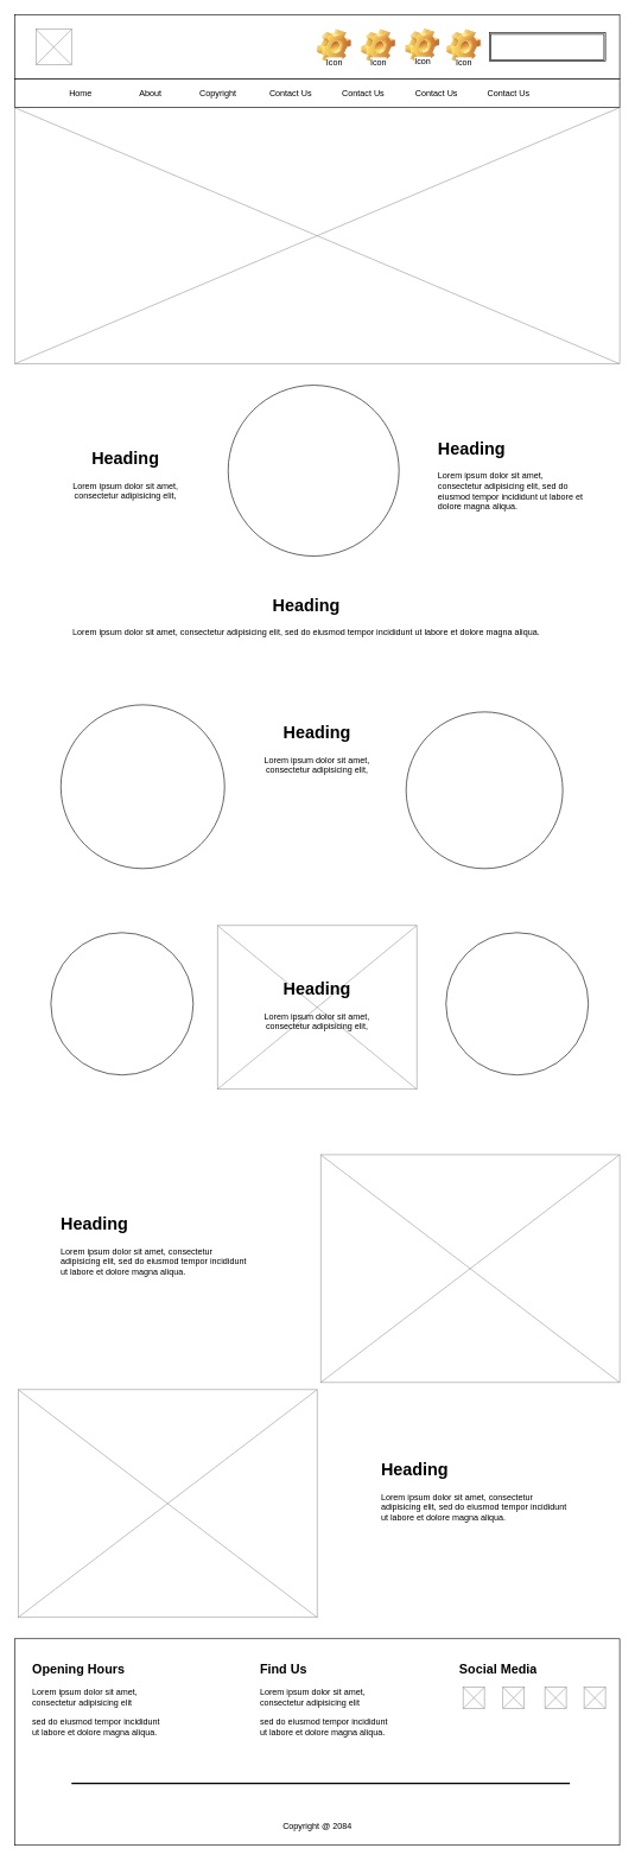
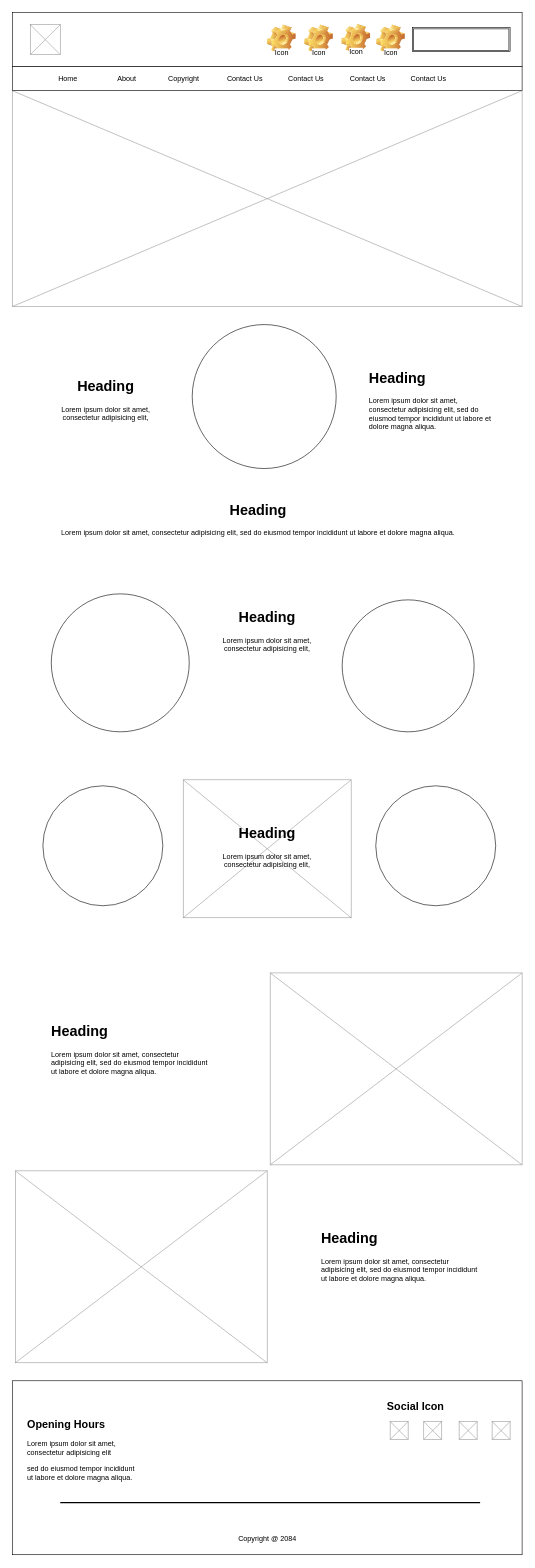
  <mxCell id="0" />
  <mxCell id="1" parent="0" />
  <mxCell id="2" value="" style="rounded=0;whiteSpace=wrap;html=1;" parent="1" vertex="1"><mxGeometry width="850" height="90" as="geometry" x="20" y="20" /></mxCell>
  <mxCell id="3" style="edgeStyle=orthogonalEdgeStyle;rounded=0;orthogonalLoop=1;jettySize=auto;html=1;exitX=0.5;exitY=1;exitDx=0;exitDy=0;" parent="1" source="2" target="2" edge="1"><mxGeometry relative="1" as="geometry" /></mxCell>
  <mxCell id="4" value="" style="verticalLabelPosition=bottom;shadow=0;dashed=0;align=center;html=1;verticalAlign=top;strokeWidth=1;shape=mxgraph.mockup.graphics.simpleIcon;strokeColor=#999999;fontSize=13;fontColor=#0066CC;" parent="1" vertex="1"><mxGeometry x="50" y="40" width="50" height="50" as="geometry" /></mxCell>
  <mxCell id="5" value="" style="verticalLabelPosition=bottom;shadow=0;dashed=0;align=center;html=1;verticalAlign=top;strokeWidth=1;shape=mxgraph.mockup.graphics.simpleIcon;strokeColor=#999999;fontSize=13;fontColor=#0066CC;" parent="1" vertex="1"><mxGeometry y="150" width="850" height="360" as="geometry" x="20" /></mxCell>
  <mxCell id="6" value="&lt;h1&gt;Heading&lt;/h1&gt;&lt;p&gt;Lorem ipsum dolor sit amet, consectetur adipisicing elit, sed do eiusmod tempor incididunt ut labore et dolore magna aliqua.&lt;/p&gt;" style="text;html=1;strokeColor=none;fillColor=none;spacing=5;spacingTop=-20;whiteSpace=wrap;overflow=hidden;rounded=0;" parent="1" vertex="1"><mxGeometry x="610" y="610" width="216" height="165" as="geometry" /></mxCell>
  <mxCell id="7" value="" style="verticalLabelPosition=bottom;shadow=0;dashed=0;align=center;html=1;verticalAlign=top;strokeWidth=1;shape=mxgraph.mockup.graphics.simpleIcon;strokeColor=#999999;fontSize=13;fontColor=#0066CC;" parent="1" vertex="1"><mxGeometry x="305" y="1299" width="280" height="230" as="geometry" /></mxCell>
  <mxCell id="8" value="&lt;h1&gt;Heading&lt;/h1&gt;&lt;p&gt;Lorem ipsum dolor sit amet, consectetur adipisicing elit, sed do eiusmod tempor incididunt ut labore et dolore magna aliqua.&lt;/p&gt;" style="text;html=1;strokeColor=none;fillColor=none;spacing=5;spacingTop=-20;whiteSpace=wrap;overflow=hidden;rounded=0;align=center;" parent="1" vertex="1"><mxGeometry x="90" y="830" width="680" height="120" as="geometry" /></mxCell>
  <mxCell id="9" value="" style="ellipse;whiteSpace=wrap;html=1;aspect=fixed;" parent="1" vertex="1"><mxGeometry x="85" y="989" width="230" height="230" as="geometry" /></mxCell>
  <mxCell id="10" value="" style="ellipse;whiteSpace=wrap;html=1;aspect=fixed;" parent="1" vertex="1"><mxGeometry x="570" y="999" width="220" height="220" as="geometry" /></mxCell>
  <mxCell id="11" value="" style="ellipse;whiteSpace=wrap;html=1;aspect=fixed;" parent="1" vertex="1"><mxGeometry x="320" y="540" width="240" height="240" as="geometry" /></mxCell>
  <mxCell id="12" value="" style="ellipse;whiteSpace=wrap;html=1;aspect=fixed;" parent="1" vertex="1"><mxGeometry x="71" y="1309" width="200" height="200" as="geometry" /></mxCell>
  <mxCell id="13" value="" style="ellipse;whiteSpace=wrap;html=1;aspect=fixed;" parent="1" vertex="1"><mxGeometry x="626" y="1309" width="200" height="200" as="geometry" /></mxCell>
  <mxCell id="14" value="&lt;h1&gt;Heading&lt;/h1&gt;&lt;p&gt;Lorem ipsum dolor sit amet, consectetur adipisicing elit,&lt;/p&gt;" style="text;html=1;strokeColor=none;fillColor=none;spacing=5;spacingTop=-20;whiteSpace=wrap;overflow=hidden;rounded=0;align=center;" parent="1" vertex="1"><mxGeometry x="350" y="1009" width="190" height="190" as="geometry" /></mxCell>
  <mxCell id="15" value="&lt;h1&gt;Heading&lt;/h1&gt;&lt;p&gt;Lorem ipsum dolor sit amet, consectetur adipisicing elit,&lt;/p&gt;" style="text;html=1;strokeColor=none;fillColor=none;spacing=5;spacingTop=-20;whiteSpace=wrap;overflow=hidden;rounded=0;align=center;" parent="1" vertex="1"><mxGeometry x="71" y="624" width="210" height="165" as="geometry" /></mxCell>
  <mxCell id="16" value="&lt;h1&gt;Heading&lt;/h1&gt;&lt;p&gt;Lorem ipsum dolor sit amet, consectetur adipisicing elit,&lt;/p&gt;" style="text;html=1;strokeColor=none;fillColor=none;spacing=5;spacingTop=-20;whiteSpace=wrap;overflow=hidden;rounded=0;align=center;" parent="1" vertex="1"><mxGeometry x="350" y="1369" width="190" height="80" as="geometry" /></mxCell>
  <mxCell id="17" value="" style="verticalLabelPosition=bottom;shadow=0;dashed=0;align=center;html=1;verticalAlign=top;strokeWidth=1;shape=mxgraph.mockup.graphics.simpleIcon;strokeColor=#999999;fontSize=13;fontColor=#0066CC;" parent="1" vertex="1"><mxGeometry x="450" y="1621" width="420" height="320" as="geometry" /></mxCell>
  <mxCell id="18" value="&lt;h1&gt;Heading&lt;/h1&gt;&lt;p&gt;Lorem ipsum dolor sit amet, consectetur adipisicing elit, sed do eiusmod tempor incididunt ut labore et dolore magna aliqua.&lt;/p&gt;" style="text;html=1;strokeColor=none;fillColor=none;spacing=5;spacingTop=-20;whiteSpace=wrap;overflow=hidden;rounded=0;" parent="1" vertex="1"><mxGeometry x="80" y="1699" width="280" height="130" as="geometry" /></mxCell>
  <mxCell id="19" value="" style="verticalLabelPosition=bottom;shadow=0;dashed=0;align=center;html=1;verticalAlign=top;strokeWidth=1;shape=mxgraph.mockup.graphics.simpleIcon;strokeColor=#999999;fontSize=13;fontColor=#0066CC;" parent="1" vertex="1"><mxGeometry x="25" y="1951" width="420" height="320" as="geometry" /></mxCell>
  <mxCell id="20" value="&lt;h1&gt;Heading&lt;/h1&gt;&lt;p&gt;Lorem ipsum dolor sit amet, consectetur adipisicing elit, sed do eiusmod tempor incididunt ut labore et dolore magna aliqua.&lt;/p&gt;" style="text;html=1;strokeColor=none;fillColor=none;spacing=5;spacingTop=-20;whiteSpace=wrap;overflow=hidden;rounded=0;" parent="1" vertex="1"><mxGeometry x="530" y="2044" width="280" height="130" as="geometry" /></mxCell>
  <mxCell id="21" value="" style="rounded=0;whiteSpace=wrap;html=1;" parent="1" vertex="1"><mxGeometry y="2301" width="850" height="290" as="geometry" x="20" /></mxCell>
- <mxCell id="22" value="&lt;h2&gt;Opening Hours&amp;nbsp;&lt;/h2&gt;&lt;p&gt;Lorem ipsum dolor sit amet, consectetur adipisicing elit&lt;/p&gt;&lt;p&gt;sed do eiusmod tempor incididunt ut labore et dolore magna aliqua.&lt;br&gt;&lt;/p&gt;" style="text;html=1;strokeColor=none;fillColor=none;spacing=5;spacingTop=-20;whiteSpace=wrap;overflow=hidden;rounded=0;" parent="1" vertex="1"><mxGeometry x="40" y="2329" width="190" height="120" as="geometry" /></mxCell>
- <mxCell id="23" value="&lt;h2&gt;Find Us&lt;/h2&gt;&lt;p&gt;Lorem ipsum dolor sit amet, consectetur adipisicing elit&lt;/p&gt;&lt;p&gt;sed do eiusmod tempor incididunt ut labore et dolore magna aliqua.&lt;br&gt;&lt;/p&gt;" style="text;html=1;strokeColor=none;fillColor=none;spacing=5;spacingTop=-20;whiteSpace=wrap;overflow=hidden;rounded=0;" parent="1" vertex="1"><mxGeometry x="360" y="2329" width="190" height="120" as="geometry" /></mxCell>
- <mxCell id="24" value="&lt;h2&gt;Social Media&lt;/h2&gt;" style="text;html=1;strokeColor=none;fillColor=none;spacing=5;spacingTop=-20;whiteSpace=wrap;overflow=hidden;rounded=0;" parent="1" vertex="1"><mxGeometry x="640" y="2329" width="190" height="40" as="geometry" /></mxCell>
+ <mxCell id="22" value="&lt;h2&gt;Opening Hours&amp;nbsp;&lt;/h2&gt;&lt;p&gt;Lorem ipsum dolor sit amet, consectetur adipisicing elit&lt;/p&gt;&lt;p&gt;sed do eiusmod tempor incididunt ut labore et dolore magna aliqua.&lt;br&gt;&lt;/p&gt;" style="text;html=1;strokeColor=none;fillColor=none;spacing=5;spacingTop=-20;whiteSpace=wrap;overflow=hidden;rounded=0;" parent="1" vertex="1"><mxGeometry x="40" y="2359" width="190" height="120" as="geometry" /></mxCell>
+ <mxCell id="24" value="&lt;h2&gt;Social Icon&lt;/h2&gt;" style="text;html=1;strokeColor=none;fillColor=none;spacing=5;spacingTop=-20;whiteSpace=wrap;overflow=hidden;rounded=0;" parent="1" vertex="1"><mxGeometry x="640" y="2329" width="190" height="40" as="geometry" /></mxCell>
  <mxCell id="25" value="" style="verticalLabelPosition=bottom;shadow=0;dashed=0;align=center;html=1;verticalAlign=top;strokeWidth=1;shape=mxgraph.mockup.graphics.simpleIcon;strokeColor=#999999;fontSize=13;fontColor=#0066CC;" parent="1" vertex="1"><mxGeometry x="820" y="2369" width="30" height="30" as="geometry" /></mxCell>
  <mxCell id="26" value="" style="verticalLabelPosition=bottom;shadow=0;dashed=0;align=center;html=1;verticalAlign=top;strokeWidth=1;shape=mxgraph.mockup.graphics.simpleIcon;strokeColor=#999999;fontSize=13;fontColor=#0066CC;" parent="1" vertex="1"><mxGeometry x="765" y="2369" width="30" height="30" as="geometry" /></mxCell>
  <mxCell id="27" value="" style="verticalLabelPosition=bottom;shadow=0;dashed=0;align=center;html=1;verticalAlign=top;strokeWidth=1;shape=mxgraph.mockup.graphics.simpleIcon;strokeColor=#999999;fontSize=13;fontColor=#0066CC;" parent="1" vertex="1"><mxGeometry x="650" y="2369" width="30" height="30" as="geometry" /></mxCell>
  <mxCell id="28" value="" style="verticalLabelPosition=bottom;shadow=0;dashed=0;align=center;html=1;verticalAlign=top;strokeWidth=1;shape=mxgraph.mockup.graphics.simpleIcon;strokeColor=#999999;fontSize=13;fontColor=#0066CC;" parent="1" vertex="1"><mxGeometry x="706" y="2369" width="30" height="30" as="geometry" /></mxCell>
  <mxCell id="29" value="Copyright @ 2084" style="text;html=1;strokeColor=none;fillColor=none;align=center;verticalAlign=middle;whiteSpace=wrap;rounded=0;" parent="1" vertex="1"><mxGeometry x="373" y="2549" width="145" height="30" as="geometry" /></mxCell>
  <mxCell id="30" value="" style="line;strokeWidth=2;html=1;" parent="1" vertex="1"><mxGeometry x="100" y="2499" width="700" height="10" as="geometry" /></mxCell>
  <mxCell id="31" value="" style="rounded=0;whiteSpace=wrap;html=1;" vertex="1" parent="1"><mxGeometry y="110" width="850" height="40" as="geometry" x="20" /></mxCell>
  <mxCell id="32" value="Home" style="text;html=1;align=center;verticalAlign=middle;whiteSpace=wrap;rounded=0;" parent="1" vertex="1"><mxGeometry x="73" y="116" width="80" height="30" as="geometry" /></mxCell>
  <mxCell id="33" value="Copyright" style="text;html=1;align=center;verticalAlign=middle;whiteSpace=wrap;rounded=0;" parent="1" vertex="1"><mxGeometry x="266" y="116" width="80" height="30" as="geometry" /></mxCell>
  <mxCell id="34" value="About" style="text;html=1;align=center;verticalAlign=middle;whiteSpace=wrap;rounded=0;" parent="1" vertex="1"><mxGeometry x="171" y="116" width="80" height="30" as="geometry" /></mxCell>
  <mxCell id="35" value="Contact Us" style="text;html=1;align=center;verticalAlign=middle;whiteSpace=wrap;rounded=0;" parent="1" vertex="1"><mxGeometry x="368" y="116" width="80" height="30" as="geometry" /></mxCell>
  <mxCell id="36" value="Contact Us" style="text;html=1;align=center;verticalAlign=middle;whiteSpace=wrap;rounded=0;" vertex="1" parent="1"><mxGeometry x="470" y="115" width="80" height="30" as="geometry" /></mxCell>
  <mxCell id="37" value="Contact Us" style="text;html=1;align=center;verticalAlign=middle;whiteSpace=wrap;rounded=0;" vertex="1" parent="1"><mxGeometry x="573" y="115" width="80" height="30" as="geometry" /></mxCell>
  <mxCell id="38" value="Contact Us" style="text;html=1;align=center;verticalAlign=middle;whiteSpace=wrap;rounded=0;" vertex="1" parent="1"><mxGeometry x="674" y="115" width="80" height="30" as="geometry" /></mxCell>
  <mxCell id="39" value="Icon" style="icon;html=1;image=img/clipart/Gear_128x128.png;arcSize=50;" vertex="1" parent="1"><mxGeometry x="464" y="59" width="10" height="10" as="geometry" /></mxCell>
  <mxCell id="40" value="Icon" style="icon;html=1;image=img/clipart/Gear_128x128.png;arcSize=50;" vertex="1" parent="1"><mxGeometry x="526" y="59" width="10" height="10" as="geometry" /></mxCell>
  <mxCell id="41" value="Icon" style="icon;html=1;image=img/clipart/Gear_128x128.png;arcSize=50;" vertex="1" parent="1"><mxGeometry x="588" y="58" width="10" height="10" as="geometry" /></mxCell>
  <mxCell id="42" value="Icon" style="icon;html=1;image=img/clipart/Gear_128x128.png;arcSize=50;" vertex="1" parent="1"><mxGeometry x="646" y="59" width="10" height="10" as="geometry" /></mxCell>
  <mxCell id="43" value="" style="shape=ext;double=1;rounded=0;whiteSpace=wrap;html=1;" vertex="1" parent="1"><mxGeometry x="687" y="45" width="163" height="40" as="geometry" /></mxCell>
